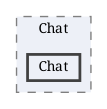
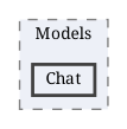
  digraph {
    compound=true
    rankdir=LR
    fontname="Noto Serif"
    n1 [color=grey25 fillcolor="#edf0f7" fontname="Noto Serif" fontsize=10 height=0.2 label=Chat shape=box style="filled,bold" width=0.4]
    subgraph cluster_1 {
      bgcolor="#edf0f7"
      fontsize=10
-     label=Chat
+     label=Models
      pencolor=grey50
      style="filled,dashed"
      n1
    }
  }
